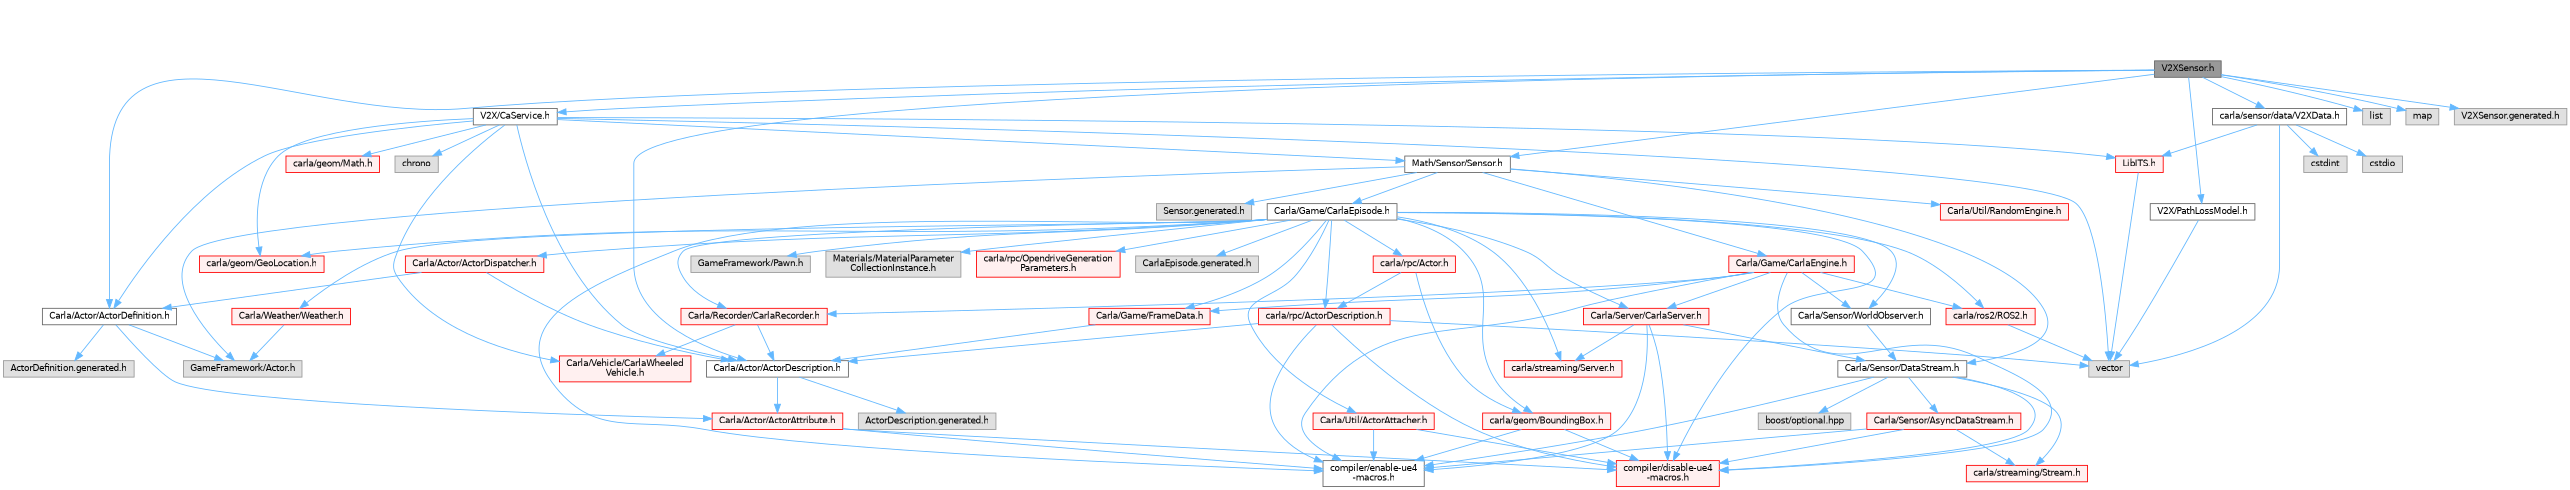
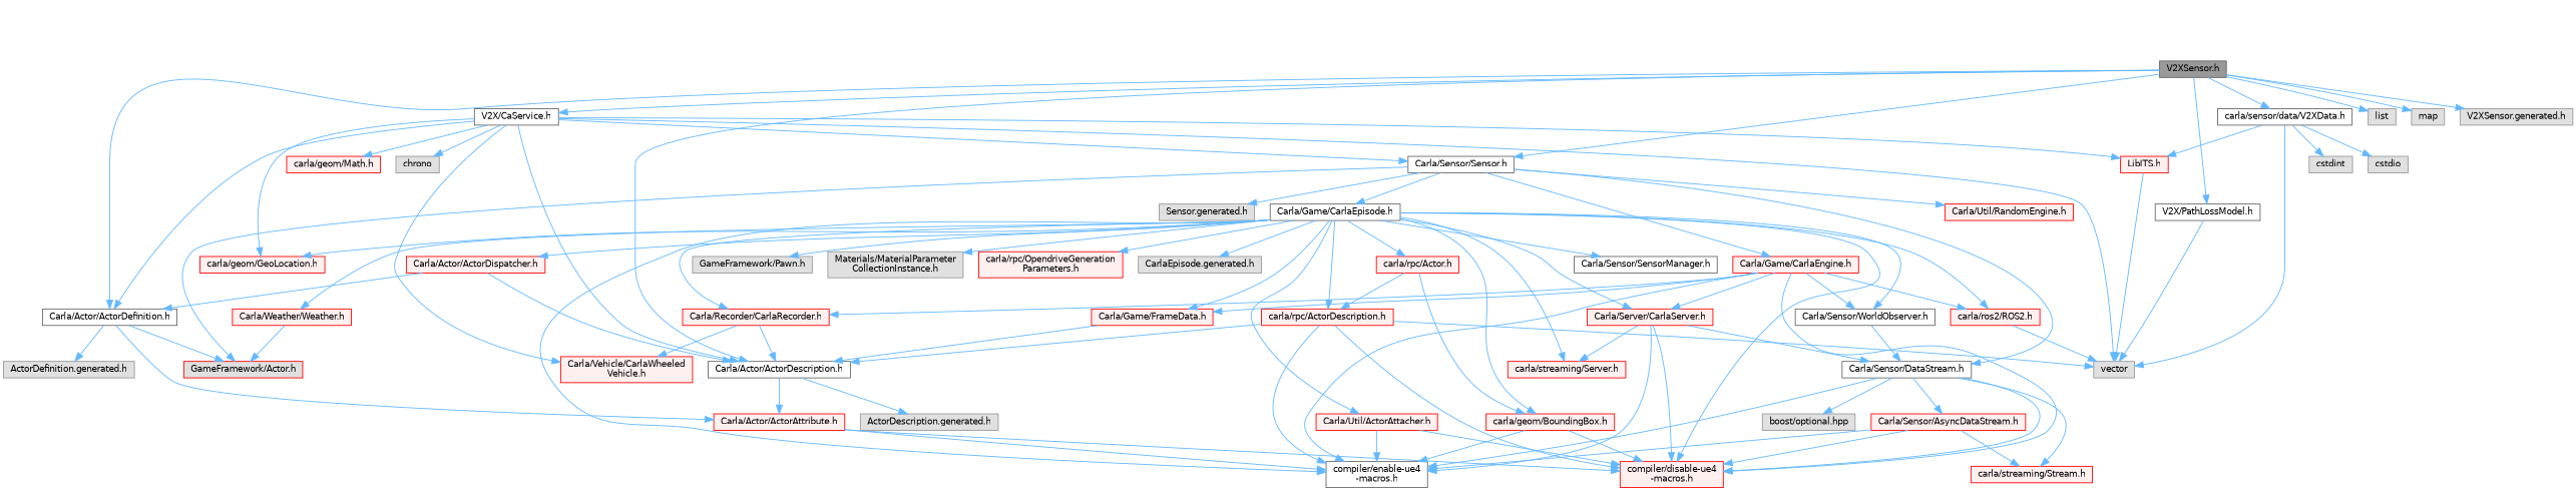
  digraph {
    node [color=red fillcolor="#FFF0F0" fontname=Helvetica fontsize=10 shape=box style=filled]
    edge [color=steelblue1 fontname=Helvetica fontsize=10 labelfontname=Helvetica labelfontsize=10 style=solid]
    n1 [color=gray40 fillcolor=grey60 fontcolor=black height=0.2 label="V2XSensor.h" width=0.4]
-   n2 [color=grey40 fillcolor=white height=0.2 label="Math/Sensor/Sensor.h" width=0.4]
+   n2 [color=grey40 fillcolor=white height=0.2 label="Carla/Sensor/Sensor.h" width=0.4]
    n3 [color=grey40 fillcolor=white height=0.2 label="Carla/Actor/ActorDefinition.h" width=0.4]
    n4 [color=grey40 fillcolor=white height=0.2 label="Carla/Actor/ActorDescription.h" width=0.4]
    n5 [color=grey40 fillcolor=white height=0.2 label="carla/sensor/data/V2XData.h" width=0.4]
    n6 [color=grey40 fillcolor=white height=0.2 label="V2X/CaService.h" width=0.4]
    n7 [color=grey40 fillcolor=white height=0.2 label="V2X/PathLossModel.h" width=0.4]
    n8 [color=grey60 fillcolor="#E0E0E0" height=0.2 label=list width=0.4]
    n9 [color=grey60 fillcolor="#E0E0E0" height=0.2 label=map width=0.4]
    n10 [color=grey60 fillcolor="#E0E0E0" height=0.2 label="V2XSensor.generated.h" width=0.4]
    n11 [color=grey40 fillcolor=white height=0.2 label="Carla/Game/CarlaEpisode.h" width=0.4]
-   n12 [color=grey60 fillcolor="#E0E0E0" height=0.2 label="GameFramework/Actor.h" width=0.4]
+   n12 [fillcolor="#E0E0E0" height=0.2 label="GameFramework/Actor.h" width=0.4]
    n13 [color=grey40 fillcolor=white height=0.2 label="Carla/Sensor/DataStream.h" width=0.4]
    n14 [height=0.2 label="Carla/Util/RandomEngine.h" width=0.4]
    n15 [height=0.2 label="Carla/Game/CarlaEngine.h" width=0.4]
    n16 [color=grey60 fillcolor="#E0E0E0" height=0.2 label="Sensor.generated.h" width=0.4]
    n17 [height=0.2 label="Carla/Actor/ActorAttribute.h" width=0.4]
    n18 [color=grey60 fillcolor="#E0E0E0" height=0.2 label="ActorDefinition.generated.h" width=0.4]
    n19 [color=grey60 fillcolor="#E0E0E0" height=0.2 label="ActorDescription.generated.h" width=0.4]
    n20 [color=grey60 fillcolor="#E0E0E0" height=0.2 label=vector width=0.4]
    n21 [color=grey60 fillcolor="#E0E0E0" height=0.2 label=cstdint width=0.4]
    n22 [color=grey60 fillcolor="#E0E0E0" height=0.2 label=cstdio width=0.4]
    n23 [height=0.2 label="LibITS.h" width=0.4]
    n24 [height=0.2 label="carla/geom/GeoLocation.h" width=0.4]
    n25 [height=0.2 label="Carla/Vehicle/CarlaWheeled\lVehicle.h" width=0.4]
    n26 [height=0.2 label="carla/geom/Math.h" width=0.4]
    n27 [color=grey60 fillcolor="#E0E0E0" height=0.2 label=chrono width=0.4]
    n28 [height=0.2 label="Carla/Actor/ActorDispatcher.h" width=0.4]
    n29 [height=0.2 label="compiler/disable-ue4\l-macros.h" width=0.4]
    n30 [color=grey40 fillcolor=white height=0.2 label="compiler/enable-ue4\l-macros.h" width=0.4]
    n31 [height=0.2 label="Carla/Recorder/CarlaRecorder.h" width=0.4]
    n32 [color=grey40 fillcolor=white height=0.2 label="Carla/Sensor/WorldObserver.h" width=0.4]
    n33 [height=0.2 label="Carla/Server/CarlaServer.h" width=0.4]
    n34 [height=0.2 label="carla/streaming/Server.h" width=0.4]
    n35 [height=0.2 label="Carla/Util/ActorAttacher.h" width=0.4]
    n36 [height=0.2 label="Carla/Weather/Weather.h" width=0.4]
    n37 [height=0.2 label="Carla/Game/FrameData.h" width=0.4]
+   n38 [color=grey40 fillcolor=white height=0.2 label="Carla/Sensor/SensorManager.h" width=0.4]
    n39 [color=grey60 fillcolor="#E0E0E0" height=0.2 label="GameFramework/Pawn.h" width=0.4]
    n40 [color=grey60 fillcolor="#E0E0E0" height=0.2 label="Materials/MaterialParameter\lCollectionInstance.h" width=0.4]
    n41 [height=0.2 label="carla/geom/BoundingBox.h" width=0.4]
    n42 [height=0.2 label="carla/ros2/ROS2.h" width=0.4]
    n43 [height=0.2 label="carla/rpc/Actor.h" width=0.4]
    n44 [height=0.2 label="carla/rpc/ActorDescription.h" width=0.4]
    n45 [height=0.2 label="carla/rpc/OpendriveGeneration\lParameters.h" width=0.4]
    n46 [color=grey60 fillcolor="#E0E0E0" height=0.2 label="CarlaEpisode.generated.h" width=0.4]
    n47 [height=0.2 label="Carla/Sensor/AsyncDataStream.h" width=0.4]
    n48 [height=0.2 label="carla/streaming/Stream.h" width=0.4]
    n49 [color=grey60 fillcolor="#E0E0E0" height=0.2 label="boost/optional.hpp" width=0.4]
    n1 -> n2
    n1 -> n3
    n1 -> n4
    n1 -> n5
    n1 -> n6
    n1 -> n7
    n1 -> n8
    n1 -> n9
    n1 -> n10
    n2 -> n11
    n2 -> n12
    n2 -> n13
    n2 -> n14
    n2 -> n15
    n2 -> n16
    n3 -> n12
    n3 -> n17
    n3 -> n18
    n4 -> n17
    n4 -> n19
    n5 -> n20
    n5 -> n21
    n5 -> n22
    n5 -> n23
    n6 -> n2
    n6 -> n3
    n6 -> n4
    n6 -> n20
    n6 -> n23
    n6 -> n24
    n6 -> n25
    n6 -> n26
    n6 -> n27
    n7 -> n20
    n11 -> n24
    n11 -> n28
    n11 -> n29
    n11 -> n30
    n11 -> n31
    n11 -> n32
    n11 -> n33
    n11 -> n34
    n11 -> n35
    n11 -> n36
    n11 -> n37
+   n11 -> n38
    n11 -> n39
    n11 -> n40
    n11 -> n41
    n11 -> n42
    n11 -> n43
    n11 -> n44
    n11 -> n45
    n11 -> n46
    n13 -> n29
    n13 -> n30
    n13 -> n47
    n13 -> n48
    n13 -> n49
    n15 -> n29
    n15 -> n30
    n15 -> n31
    n15 -> n32
    n15 -> n33
    n15 -> n37
    n15 -> n42
    n17 -> n29
    n17 -> n30
    n23 -> n20
    n28 -> n3
    n28 -> n4
    n31 -> n4
    n31 -> n25
    n32 -> n13
    n33 -> n13
    n33 -> n29
    n33 -> n30
    n33 -> n34
    n35 -> n29
    n35 -> n30
    n36 -> n12
    n37 -> n4
    n41 -> n29
    n41 -> n30
    n42 -> n20
    n43 -> n41
    n43 -> n44
    n44 -> n4
    n44 -> n20
    n44 -> n29
    n44 -> n30
    n47 -> n29
    n47 -> n30
    n47 -> n48
  }
